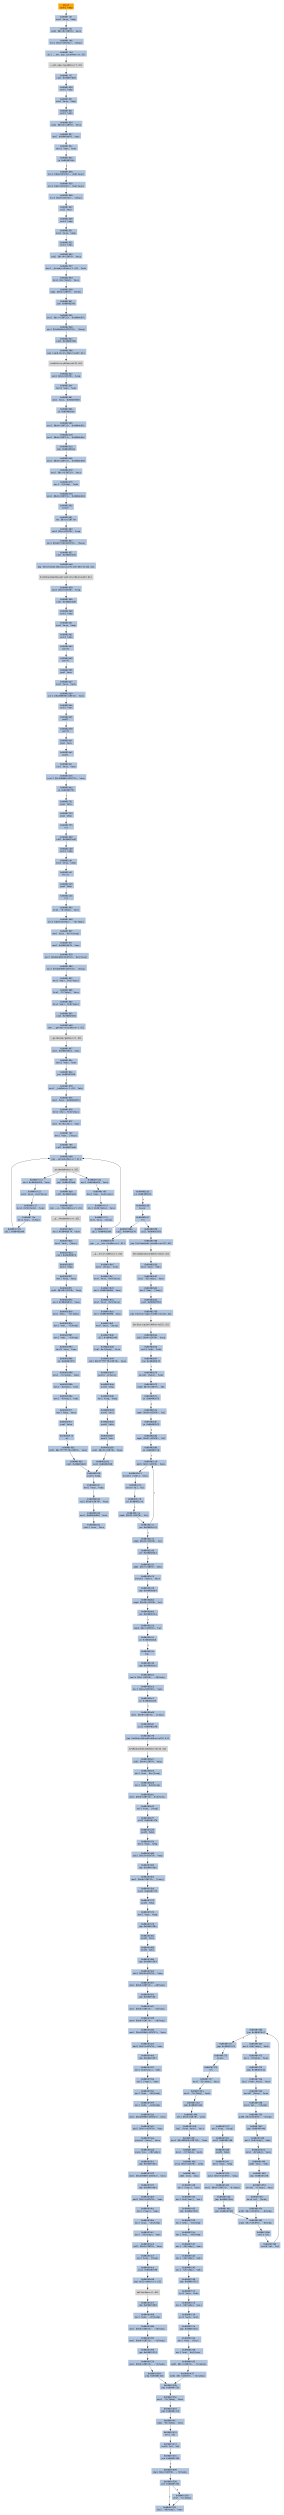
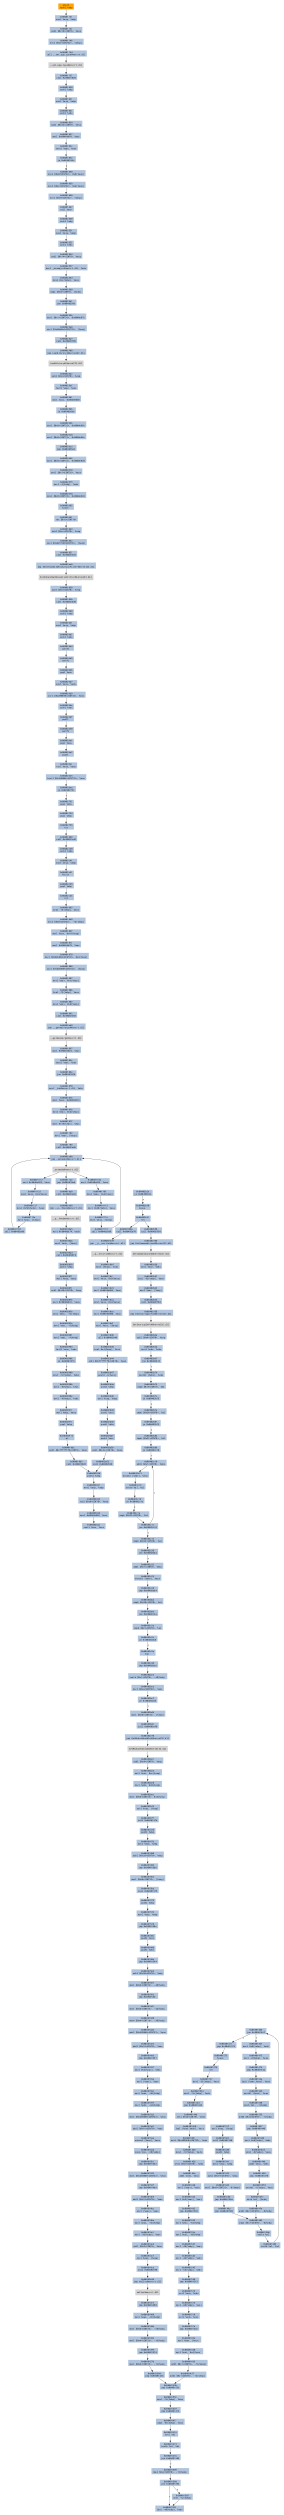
  digraph {
    fontname="Roboto Mono"
    node [color=lightsteelblue fillcolor=lightsteelblue fontname="Roboto Mono" shape=rectangle style=filled]
    edge [color="#000000" fontname="Roboto Mono"]
    n1 [color=lightgrey fillcolor=orange label="start\npushl %ebp"]
    n2 [label="0x00401141\nmovl %esp, %ebp"]
    n3 [label="0x00401143\nsubl $0x18<UINT8>, %esp"]
    n4 [label="0x00401146\nmovl $0x2<UINT32>, (%esp)"]
    n5 [label="0x0040114d\ncall __set_app_type@msvcrt.dll"]
    n6 [color=lightgrey fillcolor=lightgrey label="__set_app_type@msvcrt.dll"]
    n7 [label="0x00401153\ncall 0x00401020"]
    n8 [label="0x00401020\npushl %ebp"]
    n9 [label="0x00401021\nmovl %esp, %ebp"]
    n10 [label="0x00401023\npushl %ebx"]
    n11 [label="0x00401024\nsubl $0x34<UINT8>, %esp"]
    n12 [label="0x00401027\nmovl 0x0040d6f0, %eax"]
    n13 [label="0x0040102c\ntestl %eax, %eax"]
    n14 [label="0x0040102e\nje 0x0040104c"]
    n15 [label="0x00401030\nmovl $0x0<UINT32>, 0x8(%esp)"]
    n16 [label="0x00401038\nmovl $0x2<UINT32>, 0x4(%esp)"]
    n17 [label="0x00401040\nmovl $0x0<UINT32>, (%esp)"]
    n18 [label="0x00401047\ncall %eax"]
    n19 [label="0x00402550\npushl %ebp"]
    n20 [label="0x00402551\nmovl %esp, %ebp"]
    n21 [label="0x00402553\npushl %ebx"]
    n22 [label="0x00402554\nsubl $0x14<UINT8>, %esp"]
    n23 [label="0x00402557\nmovl _winmajor@msvcrt.dll, %edx"]
    n24 [label="0x0040255d\nmovl 0xc(%ebp), %eax"]
    n25 [label="0x00402560\ncmpl $0x3<UINT8>, (%edx)"]
    n26 [label="0x00402563\njbe 0x00402596"]
    n27 [label="0x00402596\nmovl $0x1<UINT32>, 0x0040e07c"]
    n28 [label="0x004025a0\nmovl $0x40d6b4<UINT32>, (%esp)"]
    n29 [label="0x004025a7\ncall 0x00402f08"]
    n30 [label="0x00402f08\njmp LoadLibraryA@kernel32.dll"]
    n31 [color=lightgrey fillcolor=lightgrey label="LoadLibraryA@kernel32.dll"]
    n32 [label="0x004025ac\nsubl $0x4<UINT8>, %esp"]
    n33 [label="0x004025af\ntestl %eax, %eax"]
    n34 [label="0x004025b1\nmovl %eax, 0x0040e020"]
    n35 [label="0x004025b6\nje 0x004026b6"]
    n36 [label="0x004026b6\nmovl $0x0<UINT32>, 0x0040e05c"]
    n37 [label="0x004026c0\nmovl $0x0<UINT32>, 0x0040e06c"]
    n38 [label="0x004026ca\njmp 0x00402666"]
    n39 [label="0x00402666\nmovl $0x0<UINT32>, 0x0040e020"]
    n40 [label="0x00402670\nmovl $0x1<UINT32>, %eax"]
    n41 [label="0x00402675\nmovl -4(%ebp), %ebx"]
    n42 [label="0x00402678\nmovl $0x0<UINT32>, 0x0040e034"]
    n43 [label="0x00402682\nleave "]
    n44 [label="0x00402683\nret $0xc<UINT16>"]
    n45 [label="0x00401049\nsubl $0xc<UINT8>, %esp"]
    n46 [label="0x0040104c\nmovl $0x401180<UINT32>, (%esp)"]
    n47 [label="0x00401053\ncall 0x00402ee0"]
    n48 [label="0x00402ee0\njmp SetUnhandledExceptionFilter@kernel32.dll"]
    n49 [color=lightgrey fillcolor=lightgrey label="SetUnhandledExceptionFilter@kernel32.dll"]
    n50 [label="0x00401058\nsubl $0x4<UINT8>, %esp"]
    n51 [label="0x0040105b\ncall 0x004026d0"]
    n52 [label="0x004026d0\npushl %ebp"]
    n53 [label="0x004026d1\nmovl %esp, %ebp"]
    n54 [label="0x004026d3\npushl %ebx"]
    n55 [label="0x004026d4\npushfl "]
    n56 [label="0x004026d5\npushfl "]
    n57 [label="0x004026d6\npopl %eax"]
    n58 [label="0x004026d7\nmovl %eax, %edx"]
    n59 [label="0x004026d9\nxorl $0x200000<UINT32>, %eax"]
    n60 [label="0x004026de\npushl %eax"]
    n61 [label="0x004026df\npopfl "]
    n62 [label="0x004026e0\npushfl "]
    n63 [label="0x004026e1\npopl %eax"]
    n64 [label="0x004026e2\npopfl "]
    n65 [label="0x004026e3\nxorl %edx, %eax"]
    n66 [label="0x004026e5\ntestl $0x200000<UINT32>, %eax"]
    n67 [label="0x004026ea\nje 0x00402793"]
    n68 [label="0x00402793\npopl %ebx"]
    n69 [label="0x00402794\npopl %ebp"]
    n70 [label="0x00402795\nret"]
    n71 [label="0x00401060\ncall 0x00402c40"]
    n72 [label="0x00402c40\npushl %ebp"]
    n73 [label="0x00402c41\nmovl %esp, %ebp"]
    n74 [label="0x00402c43\nfninit "]
    n75 [label="0x00402c45\npopl %ebp"]
    n76 [label="0x00402c46\nret"]
    n77 [label="0x00401065\nleal -16(%ebp), %eax"]
    n78 [label="0x00401068\nmovl $0x0<UINT32>, -16(%ebp)"]
    n79 [label="0x0040106f\nmovl %eax, 0x10(%esp)"]
    n80 [label="0x00401073\nmovl 0x0040d670, %eax"]
    n81 [label="0x00401078\nmovl $0x40e004<UINT32>, 0x4(%esp)"]
    n82 [label="0x00401080\nmovl $0x40e000<UINT32>, (%esp)"]
    n83 [label="0x00401087\nmovl %eax, 0xc(%esp)"]
    n84 [label="0x0040108b\nleal -12(%ebp), %eax"]
    n85 [label="0x0040108e\nmovl %eax, 0x8(%esp)"]
    n86 [label="0x00401092\ncall 0x00402e60"]
    n87 [label="0x00402e60\njmp __getmainargs@msvcrt.dll"]
    n88 [color=lightgrey fillcolor=lightgrey label="__getmainargs@msvcrt.dll"]
    n89 [label="0x00401097\nmovl 0x0040e024, %eax"]
    n90 [label="0x0040109c\ntestl %eax, %eax"]
    n91 [label="0x0040109e\njne 0x004010f0"]
    n92 [label="0x004010f0\nmovl _iob@msvcrt.dll, %ebx"]
    n93 [label="0x004010f6\nmovl %eax, 0x0040d674"]
    n94 [label="0x004010fb\nmovl %eax, 0x4(%esp)"]
    n95 [label="0x004010ff\nmovl 0x10(%ebx), %eax"]
    n96 [label="0x00401102\nmovl %eax, (%esp)"]
    n97 [label="0x00401105\ncall 0x00402e80"]
    n98 [label="0x00402e80\njmp _setmode@msvcrt.dll"]
    n99 [color=lightgrey fillcolor=lightgrey label="_setmode@msvcrt.dll"]
    n100 [label="0x0040110a\nmovl 0x0040e024, %eax"]
    n101 [label="0x0040111e\nmovl 0x0040e024, %eax"]
    n102 [label="0x00401132\njmp 0x004010a0"]
    n103 [label="0x0040110f\nmovl %eax, 0x4(%esp)"]
    n104 [label="0x00401123\nmovl %eax, 0x4(%esp)"]
    n105 [label="0x004010a0\ncall 0x00402e68"]
    n106 [label="0x00401113\nmovl 0x30(%ebx), %eax"]
    n107 [label="0x00401116\nmovl %eax, (%esp)"]
    n108 [label="0x00401119\ncall 0x00402e80"]
    n109 [label="0x00401127\nmovl 0x50(%ebx), %eax"]
    n110 [label="0x0040112a\nmovl %eax, (%esp)"]
    n111 [label="0x0040112d\ncall 0x00402e80"]
    n112 [label="0x00402e68\njmp __p__fmode@msvcrt.dll"]
    n113 [color=lightgrey fillcolor=lightgrey label="__p__fmode@msvcrt.dll"]
    n114 [label="0x004010a5\nmovl 0x0040d674, %edx"]
    n115 [label="0x004010ab\nmovl %edx, (%eax)"]
    n116 [label="0x004010ad\ncall 0x004028f0"]
    n117 [label="0x004028f0\npushl %ebp"]
    n118 [label="0x004028f1\nmovl %esp, %ebp"]
    n119 [label="0x004028f3\nsubl $0x38<UINT8>, %esp"]
    n120 [label="0x004028f6\nmovl 0x0040e02c, %eax"]
    n121 [label="0x004028fb\nmovl %ebx, -12(%ebp)"]
    n122 [label="0x004028fe\nmovl %esi, -8(%ebp)"]
    n123 [label="0x00402901\nmovl %edi, -4(%ebp)"]
    n124 [label="0x00402904\ntestl %eax, %eax"]
    n125 [label="0x00402906\nje 0x00402915"]
    n126 [label="0x00402908\nmovl -12(%ebp), %ebx"]
    n127 [label="0x0040290b\nmovl -8(%ebp), %esi"]
    n128 [label="0x0040290e\nmovl -4(%ebp), %edi"]
    n129 [label="0x00402911\nmovl %ebp, %esp"]
    n130 [label="0x00402913\npopl %ebp"]
    n131 [label="0x00402914\nret"]
    n132 [label="0x004010b2\nandl $0xfffffff0<UINT8>, %esp"]
    n133 [label="0x004010b5\ncall 0x00402b20"]
    n134 [label="0x00402b20\npushl %ebp"]
    n135 [label="0x00402b21\nmovl %esp, %ebp"]
    n136 [label="0x00402b23\nsubl $0x8<UINT8>, %esp"]
    n137 [label="0x00402b26\nmovl 0x0040e030, %ecx"]
    n138 [label="0x00402b2c\ntestl %ecx, %ecx"]
    n139 [label="0x00402b2e\nje 0x00402b32"]
    n140 [label="0x00402b30\nleave "]
    n141 [label="0x00402b31\nret"]
    n142 [label="0x004010ba\ncall 0x00402e70"]
    n143 [label="0x00402b58\ncall 0x00402f50"]
    n144 [label="0x00402e70\njmp __p__environ@msvcrt.dll"]
    n145 [label="0x00402f50\njmp GetCommandLineA@kernel32.dll"]
    n146 [color=lightgrey fillcolor=lightgrey label="__p__environ@msvcrt.dll"]
    n147 [label="0x004010bf\nmovl (%eax), %eax"]
    n148 [label="0x004010c1\nmovl %eax, 0x8(%esp)"]
    n149 [label="0x004010c5\nmovl 0x0040e004, %eax"]
    n150 [label="0x004010ca\nmovl %eax, 0x4(%esp)"]
    n151 [label="0x004010ce\nmovl 0x0040e000, %eax"]
    n152 [label="0x004010d3\nmovl %eax, (%esp)"]
    n153 [label="0x004010d6\ncall 0x00402b40"]
    n154 [label="0x00402b40\nleal 0x4(%esp), %ecx"]
    n155 [label="0x00402b44\nandl $0xfffffff0<UINT8>, %esp"]
    n156 [label="0x00402b47\npushl -4(%ecx)"]
    n157 [label="0x00402b4a\npushl %ebp"]
    n158 [label="0x00402b4b\nmovl %esp, %ebp"]
    n159 [label="0x00402b4d\npushl %esi"]
    n160 [label="0x00402b4e\npushl %ebx"]
    n161 [label="0x00402b4f\npushl %ecx"]
    n162 [label="0x00402b50\nsubl $0x6c<UINT8>, %esp"]
    n163 [label="0x00402b53\ncall 0x00402b20"]
    n164 [color=lightgrey fillcolor=lightgrey label="GetCommandLineA@kernel32.dll"]
    n165 [label="0x00402b5d\nmovl %eax, %ebx"]
    n166 [label="0x00402b5f\nleal -92(%ebp), %eax"]
    n167 [label="0x00402b62\nmovl %eax, (%esp)"]
    n168 [label="0x00402b65\ncall 0x00402f58"]
    n169 [label="0x00402f58\njmp GetStartupInfoA@kernel32.dll"]
    n170 [color=lightgrey fillcolor=lightgrey label="GetStartupInfoA@kernel32.dll"]
    n171 [label="0x00402b6a\nsubl $0x4<UINT8>, %esp"]
    n172 [label="0x00402b6d\ntestl %ebx, %ebx"]
    n173 [label="0x00402b6f\njne 0x00402b76"]
    n174 [label="0x00402b76\nmovzbl (%ebx), %edx"]
    n175 [label="0x00402b79\ncmpb $0x9<UINT8>, %dl"]
    n176 [label="0x00402b7c\nje 0x00402b73"]
    n177 [label="0x00402b7e\ncmpb $0x20<UINT8>, %dl"]
    n178 [label="0x00402b81\nje 0x00402b73"]
    n179 [label="0x00402b83\ncmpb $0x22<UINT8>, %dl"]
    n180 [label="0x00402b86\nje 0x00402c10"]
    n181 [label="0x00402c10\naddl $0x1<UINT8>, %ebx"]
    n182 [label="0x00402c13\nmovzbl (%ebx), %eax"]
    n183 [label="0x00402c16\ntestb %al, %al"]
    n184 [label="0x00402c18\nje 0x00402c1e"]
    n185 [label="0x00402c1a\ncmpb $0x22<UINT8>, %al"]
    n186 [label="0x00402c1c\njne 0x00402c10"]
    n187 [label="0x00402c1e\ncmpb $0x22<UINT8>, %al"]
    n188 [label="0x00402c20\njne 0x00402bb4"]
    n189 [label="0x00402c22\naddl $0x1<UINT8>, %ebx"]
    n190 [label="0x00402c25\nmovzbl (%ebx), %eax"]
    n191 [label="0x00402c28\njmp 0x00402bb4"]
    n192 [label="0x00402bb4\ncmpb $0x20<UINT8>, %al"]
    n193 [label="0x00402bb6\njne 0x00402c2a"]
    n194 [label="0x00402c2a\ncmpb $0x9<UINT8>, %al"]
    n195 [label="0x00402c2c\nje 0x00402bb8"]
    n196 [label="0x00402c2e\nnop "]
    n197 [label="0x00402c30\njmp 0x00402bc6"]
    n198 [label="0x00402bc6\ntestb $0x1<UINT8>, -48(%ebp)"]
    n199 [label="0x00402bca\nmovl $0xa<UINT32>, %esi"]
    n200 [label="0x00402bcf\nje 0x00402bd5"]
    n201 [label="0x00402bd5\nmovl $0x0<UINT32>, (%esp)"]
    n202 [label="0x00402bdc\ncall 0x00402ef0"]
    n203 [label="0x00402ef0\njmp GetModuleHandleA@kernel32.dll"]
    n204 [color=lightgrey fillcolor=lightgrey label="GetModuleHandleA@kernel32.dll"]
    n205 [label="0x00402be1\nsubl $0x4<UINT8>, %esp"]
    n206 [label="0x00402be4\nmovl %esi, 0xc(%esp)"]
    n207 [label="0x00402be8\nmovl %ebx, 0x8(%esp)"]
    n208 [label="0x00402bec\nmovl $0x0<UINT32>, 0x4(%esp)"]
    n209 [label="0x00402bf4\nmovl %eax, (%esp)"]
    n210 [label="0x00402bf7\ncall 0x0040147d"]
    n211 [label="0x0040147d\npushl %ebp"]
    n212 [label="0x0040147e\nmovl %esp, %ebp"]
    n213 [label="0x00401480\nsubl $0x28<UINT8>, %esp"]
    n214 [label="0x00401483\njmp 0x004015b6"]
    n215 [label="0x004015b6\nmovl $0x0<UINT32>, (%esp)"]
    n216 [label="0x004015bd\ncall 0x00401575"]
    n217 [label="0x00401575\npushl %ebp"]
    n218 [label="0x00401576\nmovl %esp, %ebp"]
    n219 [label="0x00401578\njmp 0x0040140c"]
    n220 [label="0x0040140c\npushl %esi"]
    n221 [label="0x0040140d\npushl %ebx"]
    n222 [label="0x0040140e\njmp 0x00401564"]
    n223 [label="0x00401564\nsubl $0x50<UINT8>, %esp"]
    n224 [label="0x00401567\nmovl $0x0<UINT32>, -48(%ebp)"]
    n225 [label="0x0040156e\njmp 0x004014d1"]
    n226 [label="0x004014d1\nmovl $0x0<UINT32>, -44(%ebp)"]
    n227 [label="0x004014d8\nmovw $0x0<UINT16>, -38(%ebp)"]
    n228 [label="0x004014de\nmovl $0x403060<UINT32>, %eax"]
    n229 [label="0x004014e3\naddl $0x10<UINT8>, %eax"]
    n230 [label="0x004014e6\njmp 0x00401597"]
    n231 [label="0x00401597\nmovl 0x4(%eax), %edx"]
    n232 [label="0x0040159a\nmovl (%eax), %eax"]
    n233 [label="0x0040159c\nmovl %eax, -48(%ebp)"]
    n234 [label="0x0040159f\nmovl %edx, -44(%ebp)"]
    n235 [label="0x004015a2\nmovl $0x403060<UINT32>, %eax"]
    n236 [label="0x004015a7\naddl $0x1e<UINT8>, %eax"]
    n237 [label="0x004015aa\nmovzwl (%eax), %eax"]
    n238 [label="0x004015ad\nmovw %ax, -38(%ebp)"]
    n239 [label="0x004015b1\njmp 0x00401532"]
    n240 [label="0x00401532\nmovl $0x403060<UINT32>, %eax"]
    n241 [label="0x00401537\njmp 0x004014b9"]
    n242 [label="0x004014b9\naddl $0x18<UINT8>, %eax"]
    n243 [label="0x004014bc\nmovl (%eax), %eax"]
    n244 [label="0x004014be\nmovl %eax, -36(%ebp)"]
    n245 [label="0x004014c1\nmovl -36(%ebp), %eax"]
    n246 [label="0x004014c4\nshll $0x3<UINT8>, %eax"]
    n247 [label="0x004014c7\nmovl %eax, (%esp)"]
    n248 [label="0x004014ca\ncall 0x00402e90"]
    n249 [label="0x00402e90\njmp malloc@msvcrt.dll"]
    n250 [color=lightgrey fillcolor=lightgrey label="malloc@msvcrt.dll"]
    n251 [label="0x004014cf\njmp 0x00401488"]
    n252 [label="0x00401488\nmovl %eax, -32(%ebp)"]
    n253 [label="0x0040148b\nmovl $0x0<UINT32>, -28(%ebp)"]
    n254 [label="0x00401492\nmovl $0x0<UINT32>, -16(%ebp)"]
    n255 [label="0x00401499\njmp 0x0040157d"]
    n256 [label="0x0040157d\nmovl $0x0<UINT32>, -12(%ebp)"]
    n257 [label="0x00401584\njmp 0x0040143b"]
    n258 [label="0x0040143b\njmp 0x0040155c"]
    n259 [label="0x0040155c\nmovl -16(%ebp), %eax"]
    n260 [label="0x0040155f\njmp 0x00401413"]
    n261 [label="0x00401413\ncmpl -36(%ebp), %eax"]
    n262 [label="0x00401416\nsetl %al"]
    n263 [label="0x00401419\ntestb %al, %al"]
    n264 [label="0x0040141b\njne 0x00401589"]
    n265 [label="0x00401589\ncmpl $0x2<UINT8>, -12(%ebp)"]
    n266 [label="0x0040158d\njne 0x00401592"]
    n267 [label="0x00401592\nleal -48(%ebp), %eax"]
    n268 [label="0x0040158f\nshll -12(%ebp)"]
    n269 [label="0x0040151f\nmovl %eax, (%esp)"]
    n270 [label="0x00401522\ncall 0x00401340"]
    n271 [label="0x00401340\npushl %ebp"]
    n272 [label="0x00401341\nmovl %esp, %ebp"]
    n273 [label="0x00401343\nsubl $0x10<UINT8>, %esp"]
    n274 [label="0x00401346\nmovl $0x0<UINT32>, -8(%ebp)"]
    n275 [label="0x0040134d\njmp 0x0040146a"]
    n276 [label="0x0040146a\njmp 0x00401502"]
    n277 [label="0x00401502\ncmpl $0x7<UINT8>, -8(%ebp)"]
    n278 [label="0x00401506\nsetle %al"]
    n279 [label="0x00401509\ntestb %al, %al"]
    n280 [label="0x0040150b\njne 0x0040146f"]
    n281 [label="0x0040146f\nmovl 0x8(%ebp), %edx"]
    n282 [label="0x00401511\njmp 0x00401573"]
    n283 [label="0x00401472\nmovl -8(%ebp), %eax"]
    n284 [label="0x00401573\nleave "]
    n285 [label="0x00401475\njmp 0x0040154a"]
    n286 [label="0x0040154a\nleal (%edx,%eax), %eax"]
    n287 [label="0x0040154d\nmovzbl (%eax), %eax"]
    n288 [label="0x00401550\nmovb %al, -1(%ebp)"]
    n289 [label="0x00401553\naddb $0x4<UINT8>, -1(%ebp)"]
    n290 [label="0x00401557\njmp 0x00401440"]
    n291 [label="0x00401440\nmovl 0x8(%ebp), %edx"]
    n292 [label="0x00401443\nmovl -8(%ebp), %eax"]
    n293 [label="0x00401446\naddl %eax, %edx"]
    n294 [label="0x00401448\njmp 0x004014f8"]
    n295 [label="0x004014f8\nmovzbl -1(%ebp), %eax"]
    n296 [label="0x004014fc\nmovb %al, (%edx)"]
    n297 [label="0x004014fe\naddl $0x1<UINT8>, -8(%ebp)"]
    n298 [label="0x00401574\nret"]
    n299 [label="0x00401527\nmovl -32(%ebp), %eax"]
    n300 [label="0x0040152a\nmovl -16(%ebp), %edx"]
    n301 [label="0x0040152d\njmp 0x0040144d"]
    n302 [label="0x0040144d\nshll $0x3<UINT8>, %edx"]
    n303 [label="0x00401450\nleal (%eax,%edx), %ecx"]
    n304 [label="0x00401453\nmovl $0x403060<UINT32>, %eax"]
    n305 [label="0x00401458\nmovl -12(%ebp), %edx"]
    n306 [label="0x0040145b\nshll $0x3<UINT8>, %edx"]
    n307 [label="0x0040145e\naddl %edx, %eax"]
    n308 [label="0x00401460\nmovl (%eax), %ebx"]
    n309 [label="0x00401462\nmovl 0x4(%eax), %esi"]
    n310 [label="0x00401465\njmp 0x00401539"]
    n311 [label="0x00401539\nmovl %ebx, -64(%ebp)"]
    n312 [label="0x0040153c\nsetl %esi, -60(%ebp)"]
    n313 [label="0x0040153f\nmovl -48(%ebp), %eax"]
    n314 [label="0x00401542\nmovl -44(%ebp), %edx"]
    n315 [label="0x00401545\nmovl -64(%ebp), %ebx"]
    n316 [label="0x00401548\njmp 0x00401513"]
    n317 [label="0x00401513\nxorl %eax, %ebx"]
    n318 [label="0x00401515\nmovl -60(%ebp), %esi"]
    n319 [label="0x00401518\nxorl %edx, %esi"]
    n320 [label="0x0040151a\njmp 0x0040142e"]
    n321 [label="0x0040142e\nmovl %ebx, (%ecx)"]
    n322 [label="0x00401430\nmovl %esi, 0x4(%ecx)"]
    n323 [label="0x00401433\naddl $0x1<UINT8>, -16(%ebp)"]
    n324 [label="0x00401437\naddl $0x1<UINT8>, -12(%ebp)"]
    n1 -> n2
    n2 -> n3
    n3 -> n4
    n4 -> n5
    n5 -> n6
    n6 -> n7
    n7 -> n8
    n8 -> n9
    n9 -> n10
    n10 -> n11
    n11 -> n12
    n12 -> n13
    n13 -> n14
    n14 -> n15 [label=F]
    n15 -> n16
    n16 -> n17
    n17 -> n18
    n18 -> n19
    n19 -> n20
    n20 -> n21
    n21 -> n22
    n22 -> n23
    n23 -> n24
    n24 -> n25
    n25 -> n26
    n26 -> n27 [label=T]
    n27 -> n28
    n28 -> n29
    n29 -> n30
    n30 -> n31
    n31 -> n32
    n32 -> n33
    n33 -> n34
    n34 -> n35
    n35 -> n36 [label=T]
    n36 -> n37
    n37 -> n38
    n38 -> n39
    n39 -> n40
    n40 -> n41
    n41 -> n42
    n42 -> n43
    n43 -> n44
    n44 -> n45
    n45 -> n46
    n46 -> n47
    n47 -> n48
    n48 -> n49
    n49 -> n50
    n50 -> n51
    n51 -> n52
    n52 -> n53
    n53 -> n54
    n54 -> n55
    n55 -> n56
    n56 -> n57
    n57 -> n58
    n58 -> n59
    n59 -> n60
    n60 -> n61
    n61 -> n62
    n62 -> n63
    n63 -> n64
    n64 -> n65
    n65 -> n66
    n66 -> n67
    n67 -> n68 [label=T]
    n68 -> n69
    n69 -> n70
    n70 -> n71
    n71 -> n72
    n72 -> n73
    n73 -> n74
    n74 -> n75
    n75 -> n76
    n76 -> n77
    n77 -> n78
    n78 -> n79
    n79 -> n80
    n80 -> n81
    n81 -> n82
    n82 -> n83
    n83 -> n84
    n84 -> n85
    n85 -> n86
    n86 -> n87
    n87 -> n88
    n88 -> n89
    n89 -> n90
    n90 -> n91
    n91 -> n92 [label=T]
    n92 -> n93
    n93 -> n94
    n94 -> n95
    n95 -> n96
    n96 -> n97
    n97 -> n98
    n98 -> n99
    n99 -> n100
    n99 -> n101
    n99 -> n102
    n100 -> n103
    n101 -> n104
    n102 -> n105
    n103 -> n106
    n104 -> n109
    n105 -> n112
    n106 -> n107
    n107 -> n108
    n108 -> n98
    n109 -> n110
    n110 -> n111
    n111 -> n98
    n112 -> n113
    n113 -> n114
    n114 -> n115
    n115 -> n116
    n116 -> n117
    n117 -> n118
    n118 -> n119
    n119 -> n120
    n120 -> n121
    n121 -> n122
    n122 -> n123
    n123 -> n124
    n124 -> n125
    n125 -> n126 [label=F]
    n126 -> n127
    n127 -> n128
    n128 -> n129
    n129 -> n130
    n130 -> n131
    n131 -> n132
    n132 -> n133
    n133 -> n134
    n134 -> n135
    n135 -> n136
    n136 -> n137
    n137 -> n138
    n139 -> n140 [label=F]
    n140 -> n141
    n141 -> n142
    n141 -> n143
    n142 -> n144
    n143 -> n145
    n144 -> n146
    n145 -> n164
    n146 -> n147
    n147 -> n148
    n148 -> n149
    n149 -> n150
    n150 -> n151
    n151 -> n152
    n152 -> n153
    n153 -> n154
    n154 -> n155
    n155 -> n156
    n156 -> n157
    n157 -> n158
    n158 -> n159
    n159 -> n160
    n160 -> n161
    n161 -> n162
    n162 -> n163
    n163 -> n134
    n164 -> n165
    n165 -> n166
    n166 -> n167
    n167 -> n168
    n168 -> n169
    n169 -> n170
    n170 -> n171
    n171 -> n172
    n172 -> n173
    n173 -> n174 [label=T]
    n174 -> n175
    n175 -> n176
    n176 -> n177 [label=F]
    n177 -> n178
    n178 -> n179 [label=F]
    n179 -> n180
    n180 -> n181 [label=T]
    n181 -> n182
    n182 -> n183
    n183 -> n184
    n184 -> n185 [label=F]
    n185 -> n186
    n186 -> n181 [label=T]
    n186 -> n187 [label=T]
    n187 -> n188
    n188 -> n189 [label=F]
    n189 -> n190
    n190 -> n191
    n191 -> n192
    n192 -> n193
    n193 -> n194 [label=T]
    n194 -> n195
    n195 -> n196 [label=F]
    n196 -> n197
    n197 -> n198
    n198 -> n199
    n199 -> n200
    n200 -> n201 [label=T]
    n201 -> n202
    n202 -> n203
    n203 -> n204
    n204 -> n205
    n205 -> n206
    n206 -> n207
    n207 -> n208
    n208 -> n209
    n209 -> n210
    n210 -> n211
    n211 -> n212
    n212 -> n213
    n213 -> n214
    n214 -> n215
    n215 -> n216
    n216 -> n217
    n217 -> n218
    n218 -> n219
    n219 -> n220
    n220 -> n221
    n221 -> n222
    n222 -> n223
    n223 -> n224
    n224 -> n225
    n225 -> n226
    n226 -> n227
    n227 -> n228
    n228 -> n229
    n229 -> n230
    n230 -> n231
    n231 -> n232
    n232 -> n233
    n233 -> n234
    n234 -> n235
    n235 -> n236
    n236 -> n237
    n237 -> n238
    n238 -> n239
    n239 -> n240
    n240 -> n241
    n241 -> n242
    n242 -> n243
    n243 -> n244
    n244 -> n245
    n245 -> n246
    n246 -> n247
    n247 -> n248
    n248 -> n249
    n249 -> n250
    n250 -> n251
    n251 -> n252
    n252 -> n253
    n253 -> n254
    n254 -> n255
    n255 -> n256
    n256 -> n257
    n257 -> n258
    n258 -> n259
    n259 -> n260
    n260 -> n261
    n261 -> n262
    n262 -> n263
    n263 -> n264
    n264 -> n265 [label=T]
    n265 -> n266
    n266 -> n267 [label=T]
    n266 -> n268 [label=F]
    n268 -> n267
    n269 -> n270
    n270 -> n271
    n271 -> n272
    n272 -> n273
    n273 -> n274
    n274 -> n275
    n275 -> n276
    n276 -> n277
    n277 -> n278
    n278 -> n279
    n279 -> n280
    n280 -> n281 [label=T]
    n280 -> n282 [label=F]
    n281 -> n283
    n282 -> n284
    n283 -> n285
    n284 -> n298
    n285 -> n286
    n286 -> n287
    n287 -> n288
    n288 -> n289
    n289 -> n290
    n290 -> n291
    n291 -> n292
    n292 -> n293
    n293 -> n294
    n294 -> n295
    n295 -> n296
    n296 -> n297
    n297 -> n277
    n298 -> n299
    n299 -> n300
    n300 -> n301
    n301 -> n302
    n302 -> n303
    n303 -> n304
    n304 -> n305
    n305 -> n306
    n306 -> n307
    n307 -> n308
    n308 -> n309
    n309 -> n310
    n310 -> n311
    n311 -> n312
    n312 -> n313
    n313 -> n314
    n314 -> n315
    n315 -> n316
    n316 -> n317
    n317 -> n318
    n318 -> n319
    n319 -> n320
    n320 -> n321
-   n321 -> n322
    n322 -> n323
    n323 -> n324
    n324 -> n258
  }
